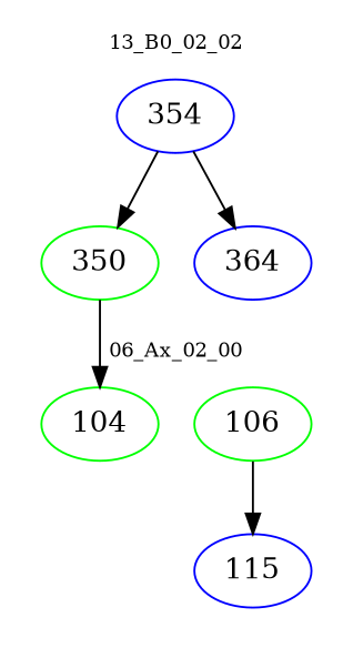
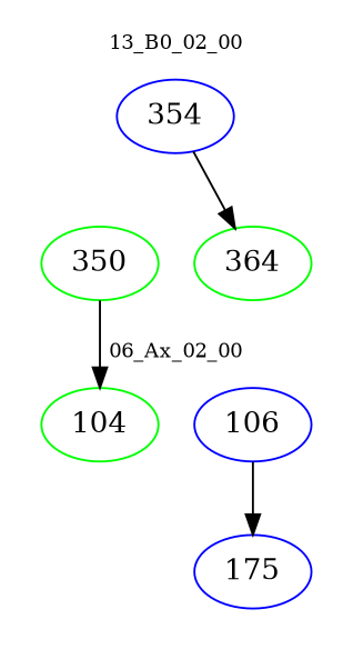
  digraph {
    node [color=blue]
    edge [color=black]
-   n1 [color=green label=106]
+   n1 [label=106]
    n2 [color=green label=104]
-   n3 [label=115]
+   n3 [label=175]
    n4 [label=354]
    n5 [color=green label=350]
-   n6 [label=364]
+   n6 [color=green label=364]
    subgraph cluster_1 {
      color=white
      fontsize=10
      label="06_Ax_02_00"
      n1
      n2
      n3
    }
    subgraph cluster_2 {
      color=white
      fontsize=10
-     label="13_B0_02_02"
+     label="13_B0_02_00"
      n4
      n5
      n6
    }
    n1 -> n3
-   n4 -> n5
    n4 -> n6
    n5 -> n2
  }
